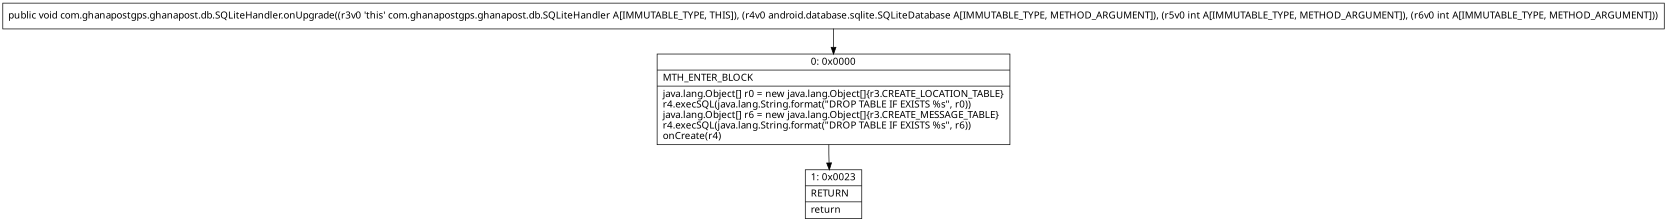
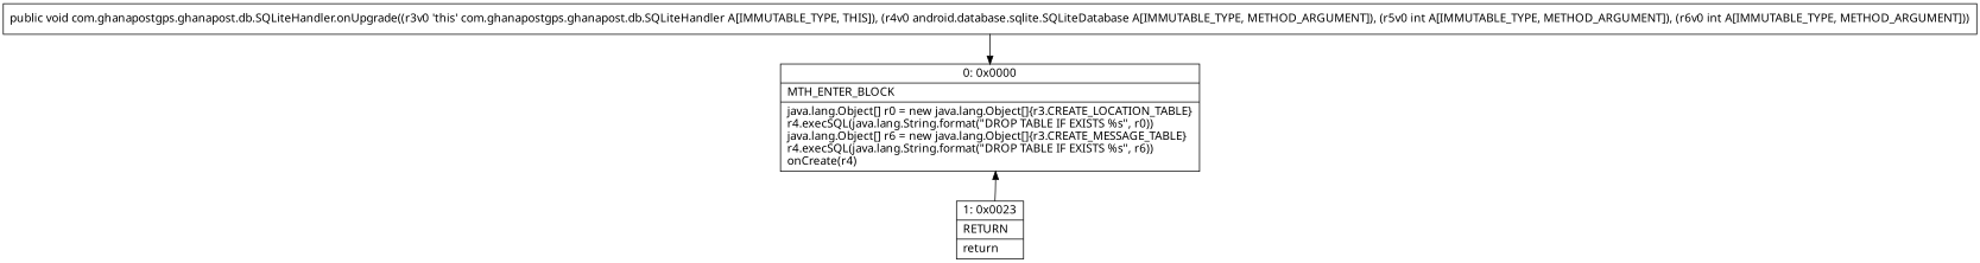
  digraph {
    fontname="Noto Sans"
    node [shape=record fontname="Noto Sans"]
    edge [fontname="Noto Sans"]
    n1 [label="{0\:\ 0x0000|MTH_ENTER_BLOCK\l|java.lang.Object[] r0 = new java.lang.Object[]\{r3.CREATE_LOCATION_TABLE\}\lr4.execSQL(java.lang.String.format(\"DROP TABLE IF EXISTS %s\", r0))\ljava.lang.Object[] r6 = new java.lang.Object[]\{r3.CREATE_MESSAGE_TABLE\}\lr4.execSQL(java.lang.String.format(\"DROP TABLE IF EXISTS %s\", r6))\lonCreate(r4)\l}"]
    n2 [label="{1\:\ 0x0023|RETURN\l|return\l}"]
    n3 [label="{public void com.ghanapostgps.ghanapost.db.SQLiteHandler.onUpgrade((r3v0 'this' com.ghanapostgps.ghanapost.db.SQLiteHandler A[IMMUTABLE_TYPE, THIS]), (r4v0 android.database.sqlite.SQLiteDatabase A[IMMUTABLE_TYPE, METHOD_ARGUMENT]), (r5v0 int A[IMMUTABLE_TYPE, METHOD_ARGUMENT]), (r6v0 int A[IMMUTABLE_TYPE, METHOD_ARGUMENT])) }"]
-   n1 -> n2
+   n2 -> n1
    n3 -> n1
  }
